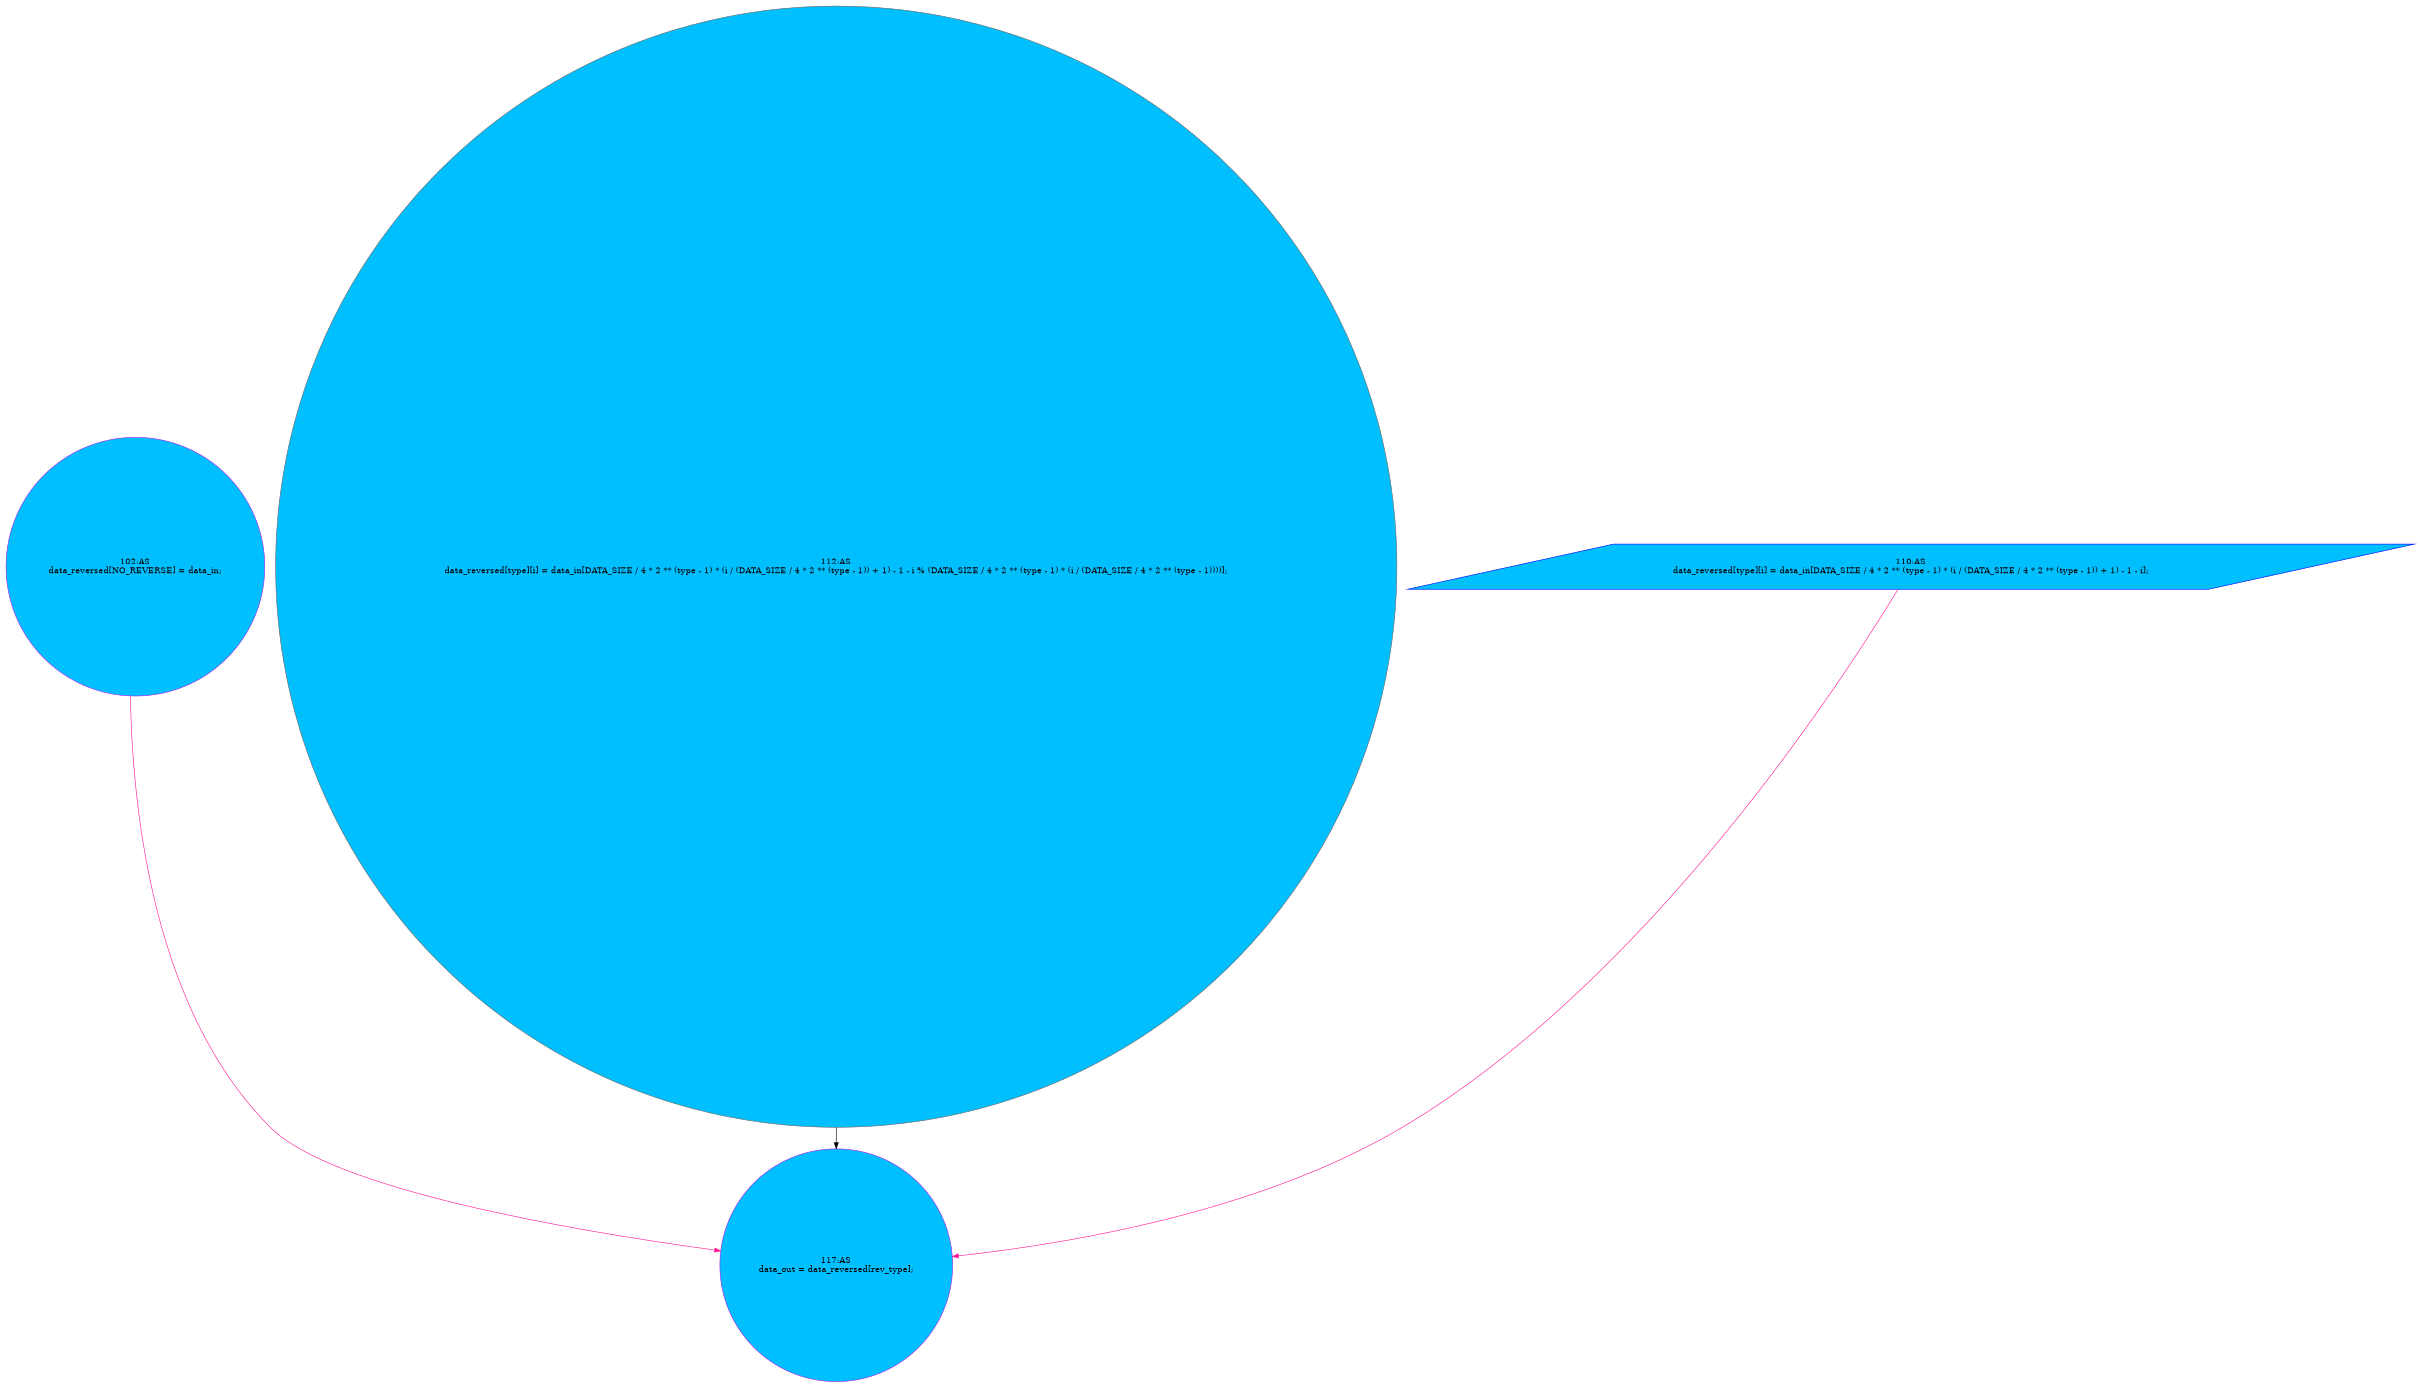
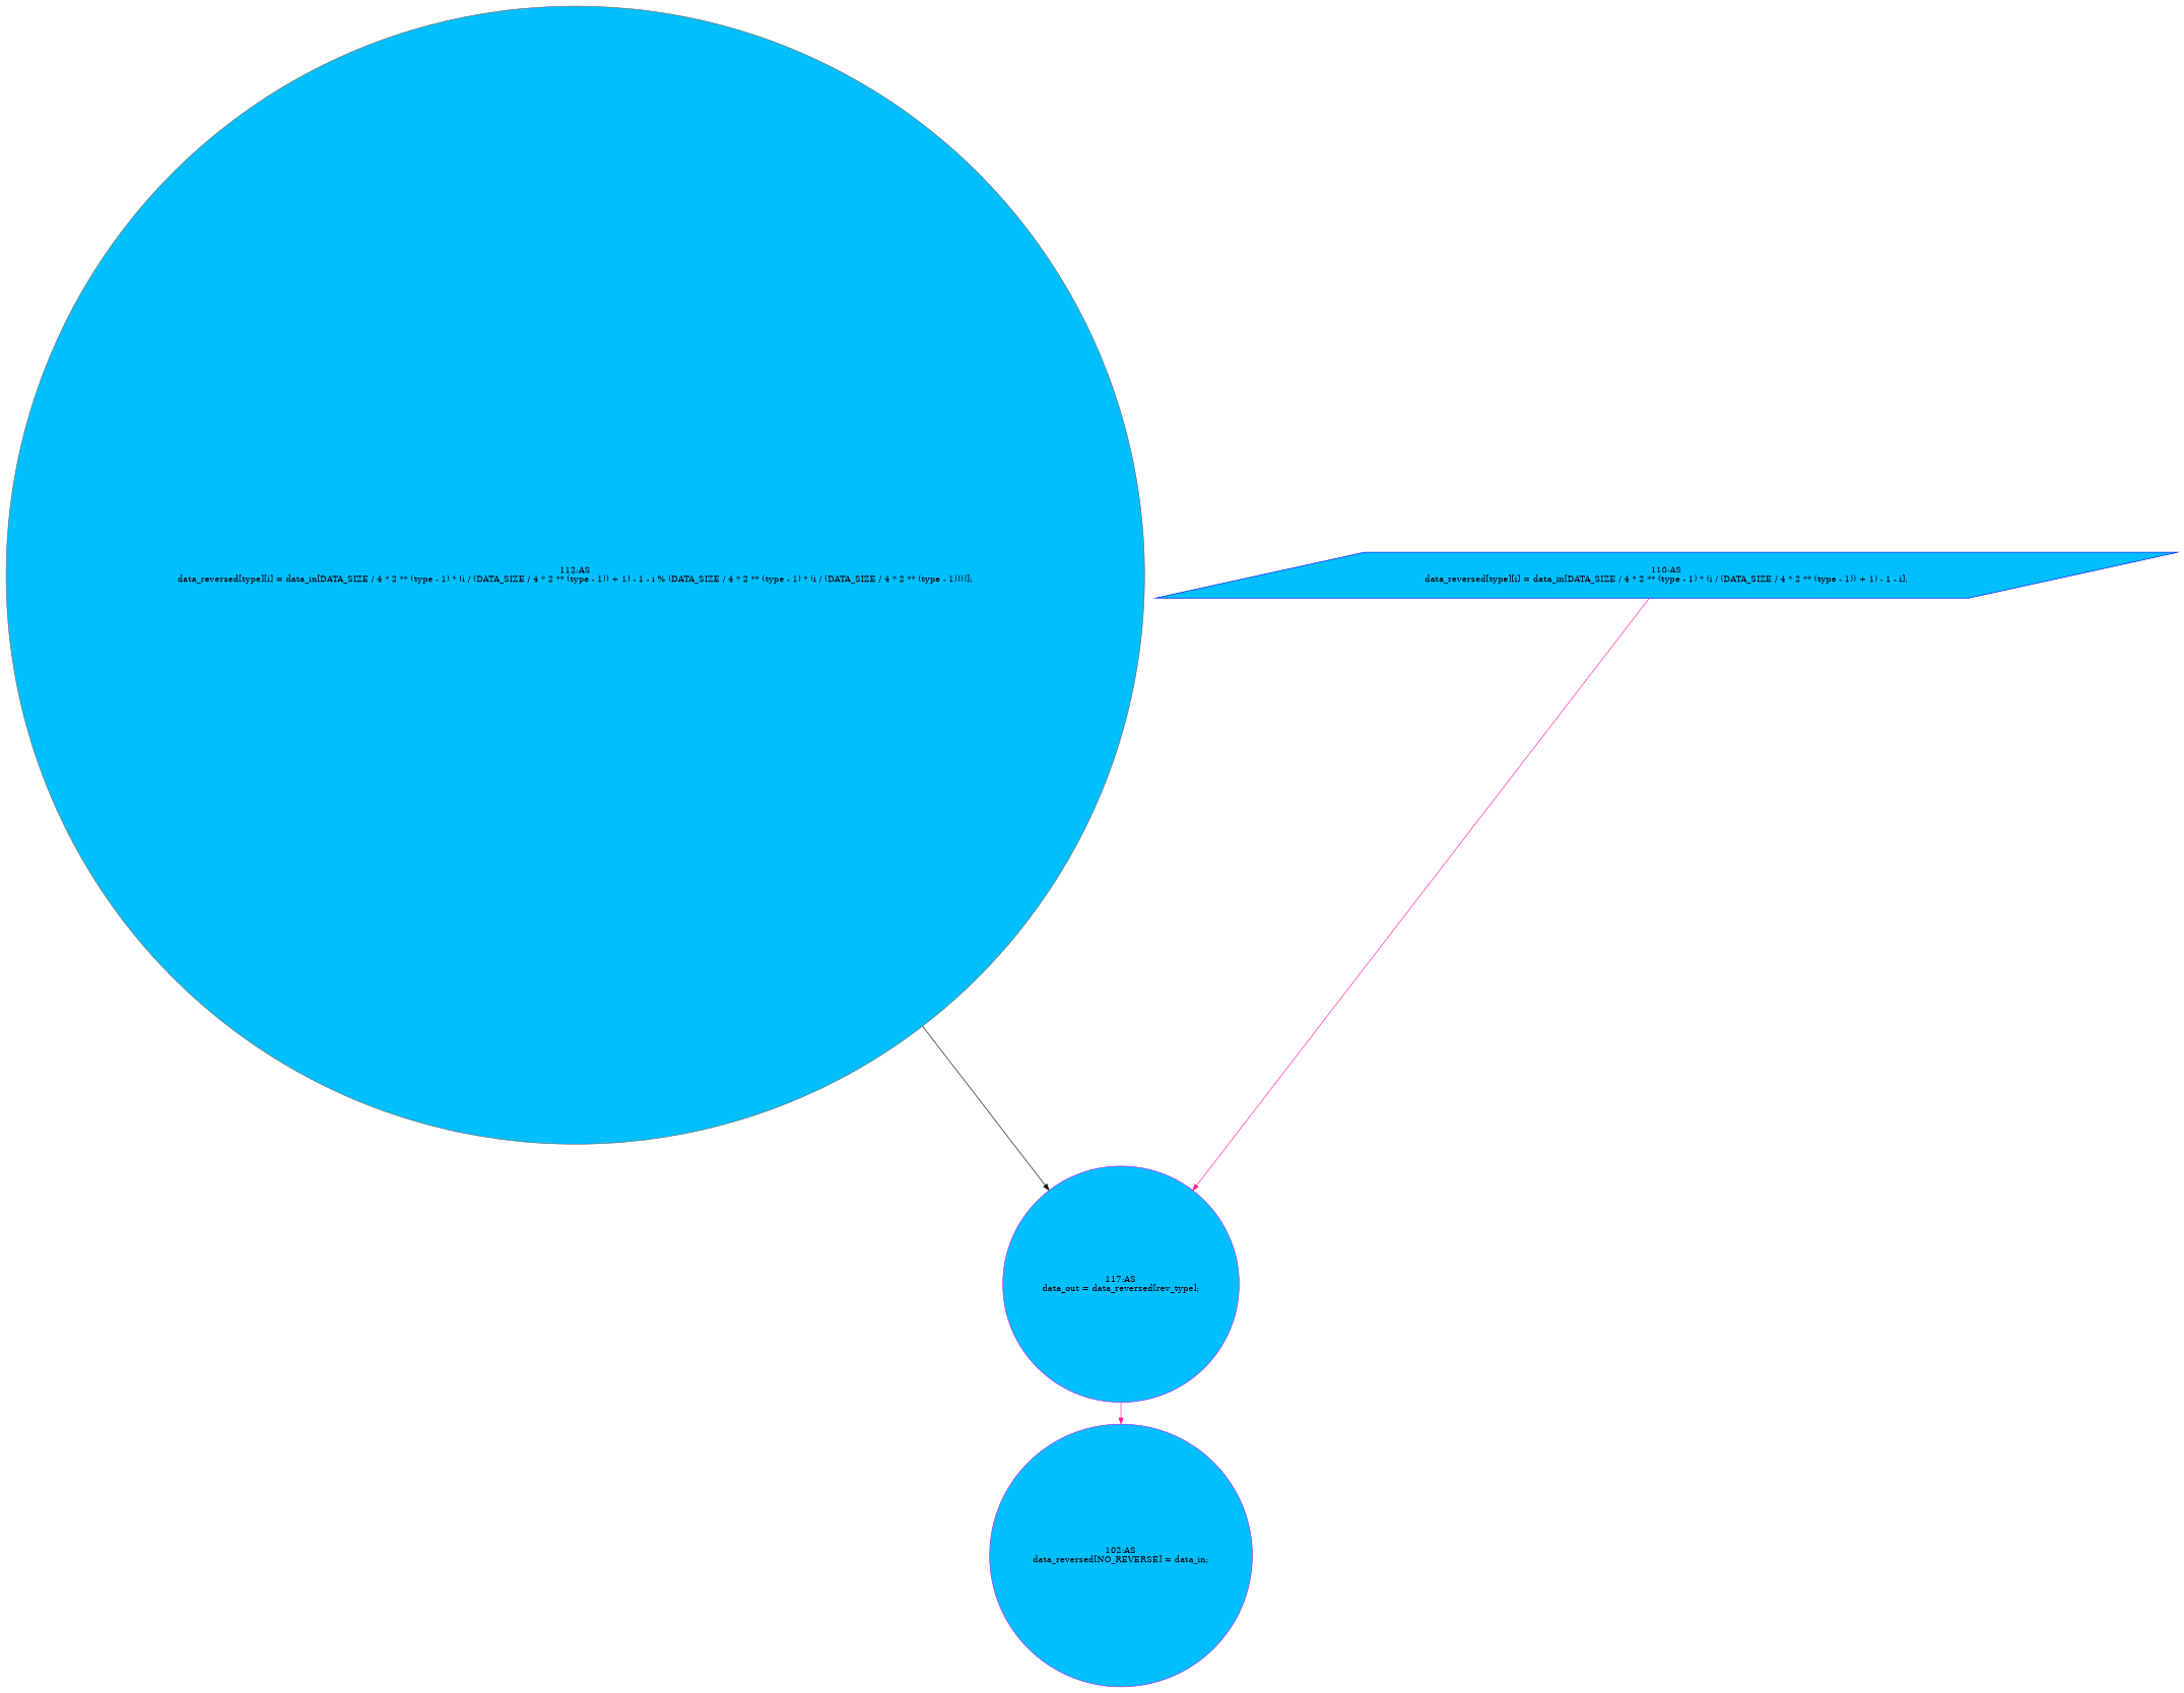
  strict digraph {
    node [def_var="['data_reversed']" fillcolor=deepskyblue statements="[]" style=filled typ=Assign color=purple shape=circle]
    edge [color=deeppink style=solid]
    n1 [ast="<pyverilog.vparser.ast.Assign object at 0x7f3b5e7b2350>" label="102:AS\ndata_reversed[NO_REVERSE] = data_in;" use_var="['data_in']"]
    n2 [ast="<pyverilog.vparser.ast.Assign object at 0x7f3b5e396210>" def_var="['data_out']" label="117:AS\ndata_out = data_reversed[rev_type];" use_var="['data_reversed', 'rev_type']"]
    n3 [ast="<pyverilog.vparser.ast.Assign object at 0x7f3b5e395e50>" label="112:AS\ndata_reversed[type][i] = data_in[DATA_SIZE / 4 * 2 ** (type - 1) * (i / (DATA_SIZE / 4 * 2 ** (type - 1)) + 1) - 1 - i % (DATA_SIZE / 4 * 2 ** (type - 1) * (i / (DATA_SIZE / 4 * 2 ** (type - 1))))];" use_var="['data_in', 'type', 'i', 'type', 'i', 'type', 'i', 'type']" color=gray40]
    n4 [ast="<pyverilog.vparser.ast.Assign object at 0x7f3b5e395410>" label="110:AS\ndata_reversed[type][i] = data_in[DATA_SIZE / 4 * 2 ** (type - 1) * (i / (DATA_SIZE / 4 * 2 ** (type - 1)) + 1) - 1 - i];" use_var="['data_in', 'type', 'i', 'type', 'i']" color=blue shape=parallelogram]
-   n1 -> n2
+   n2 -> n1
    n3 -> n2 [color=black]
    n4 -> n2
  }
